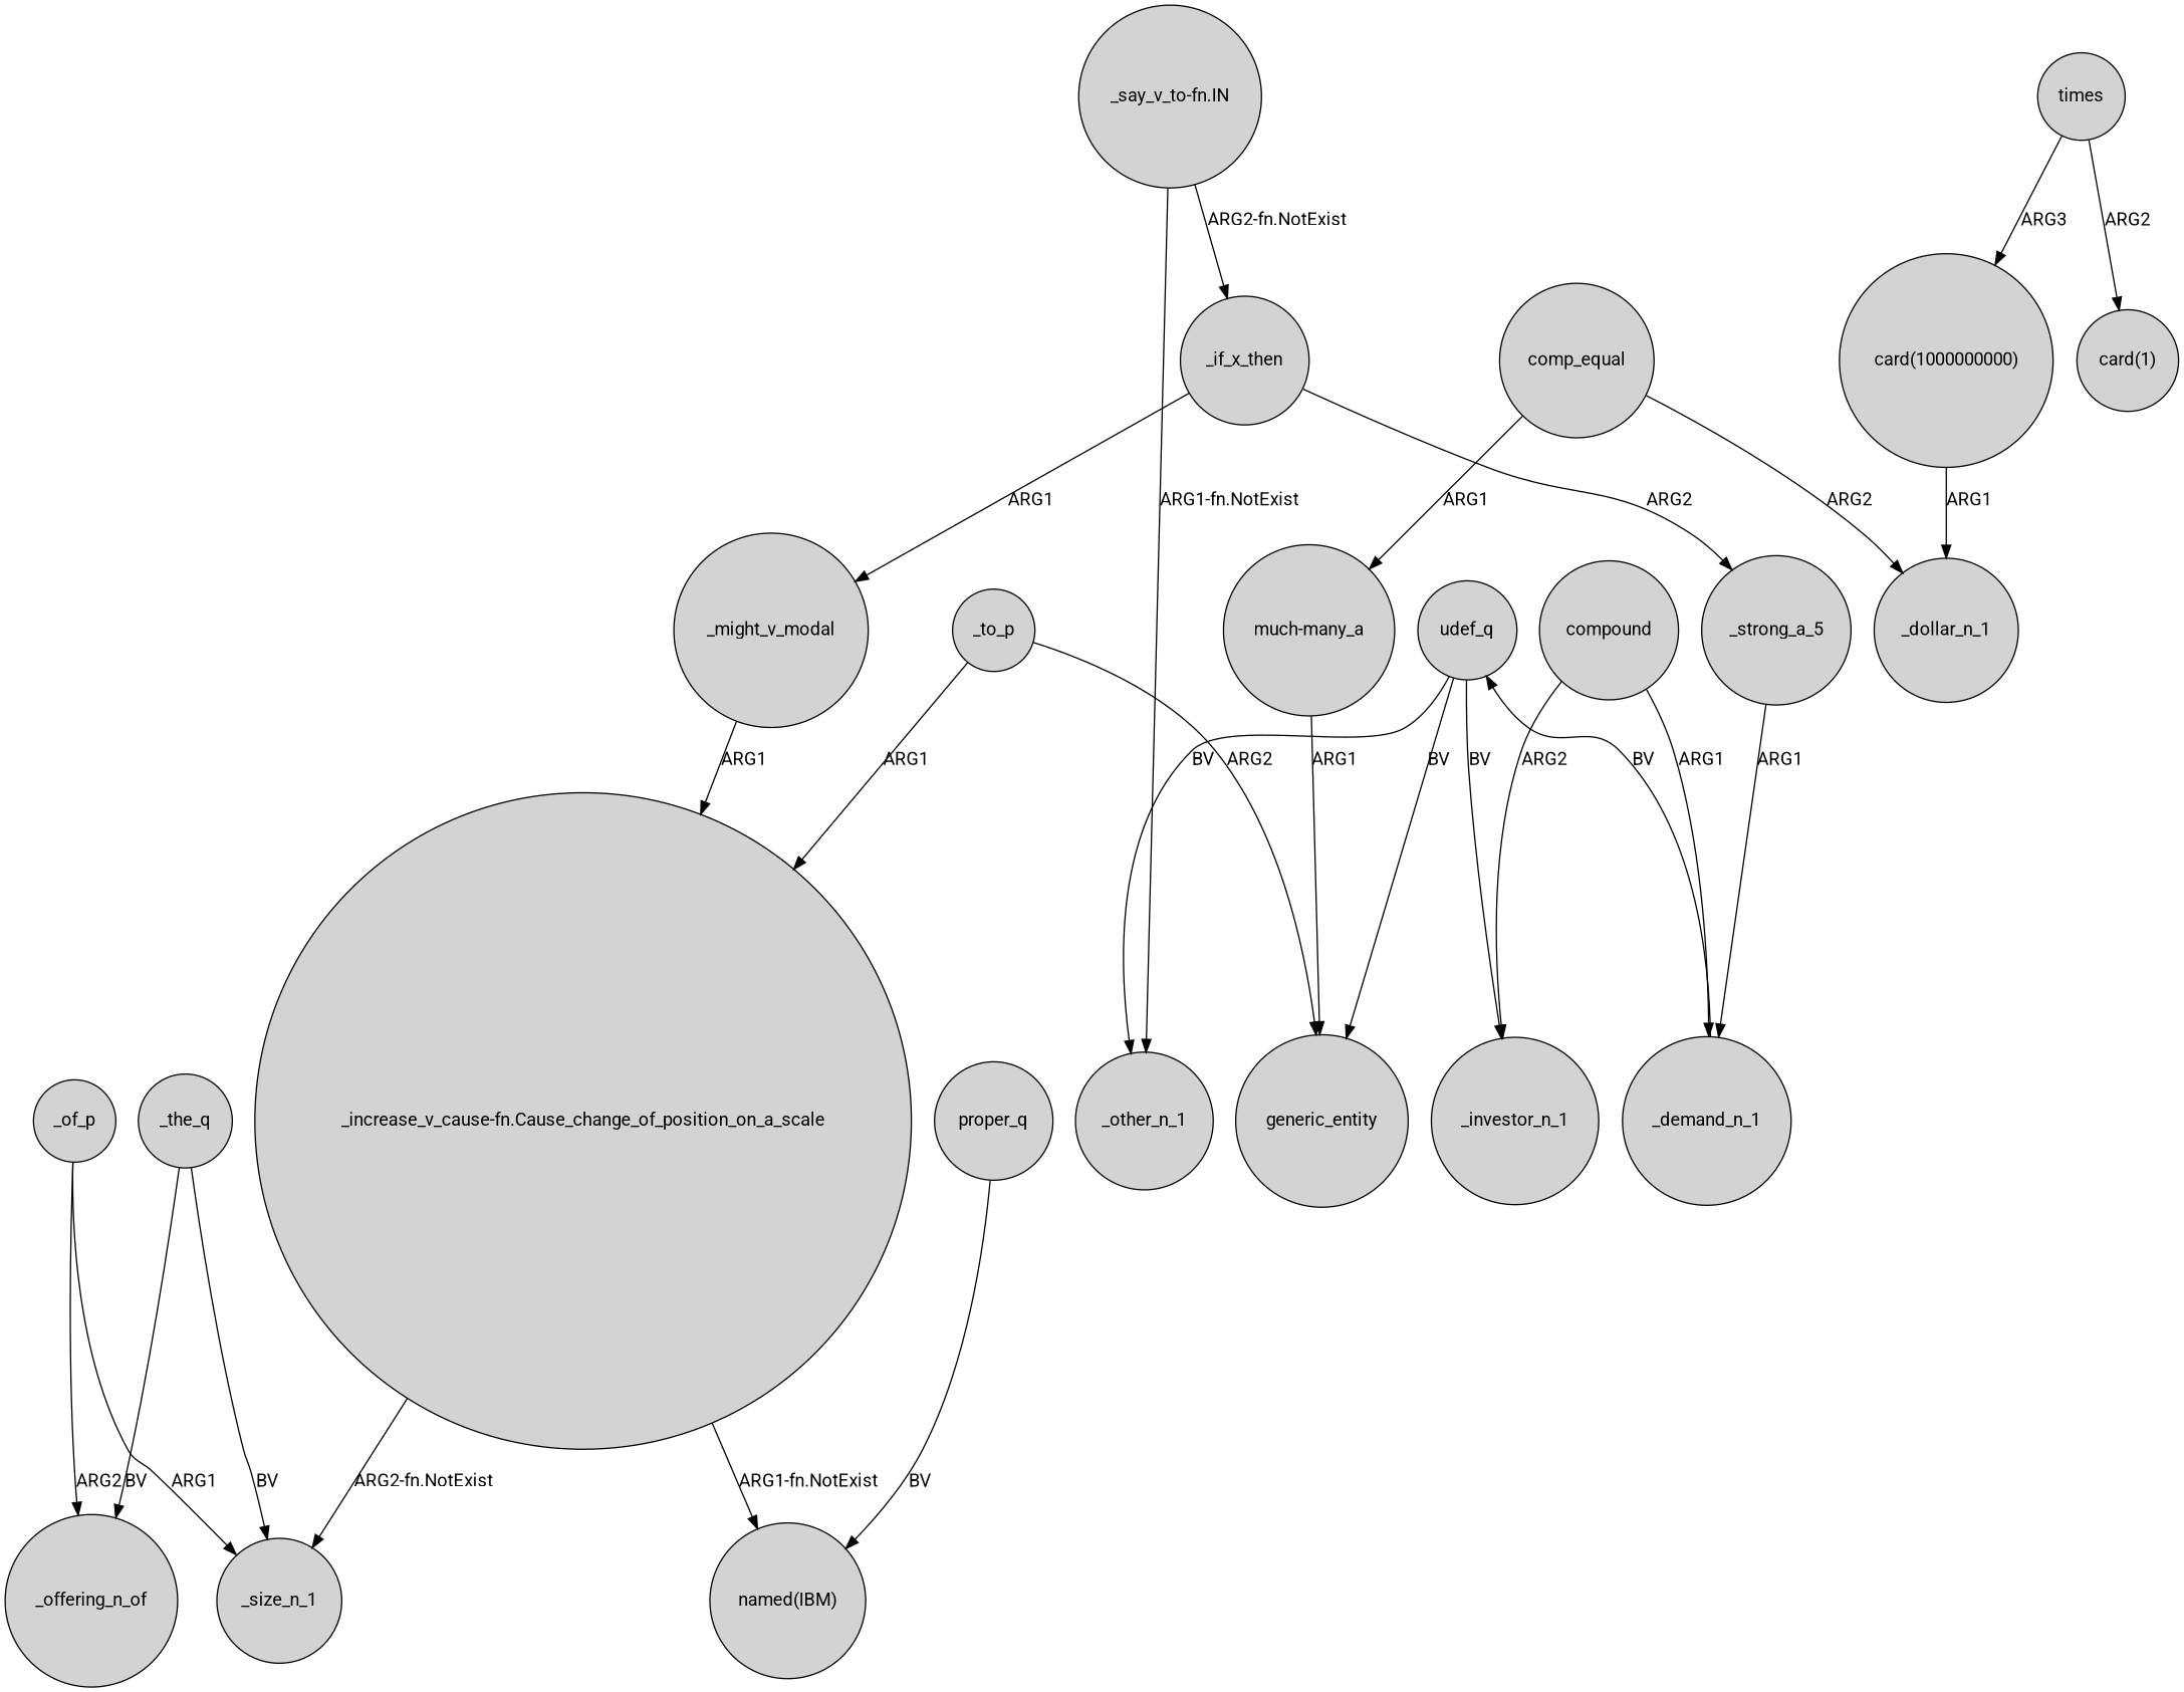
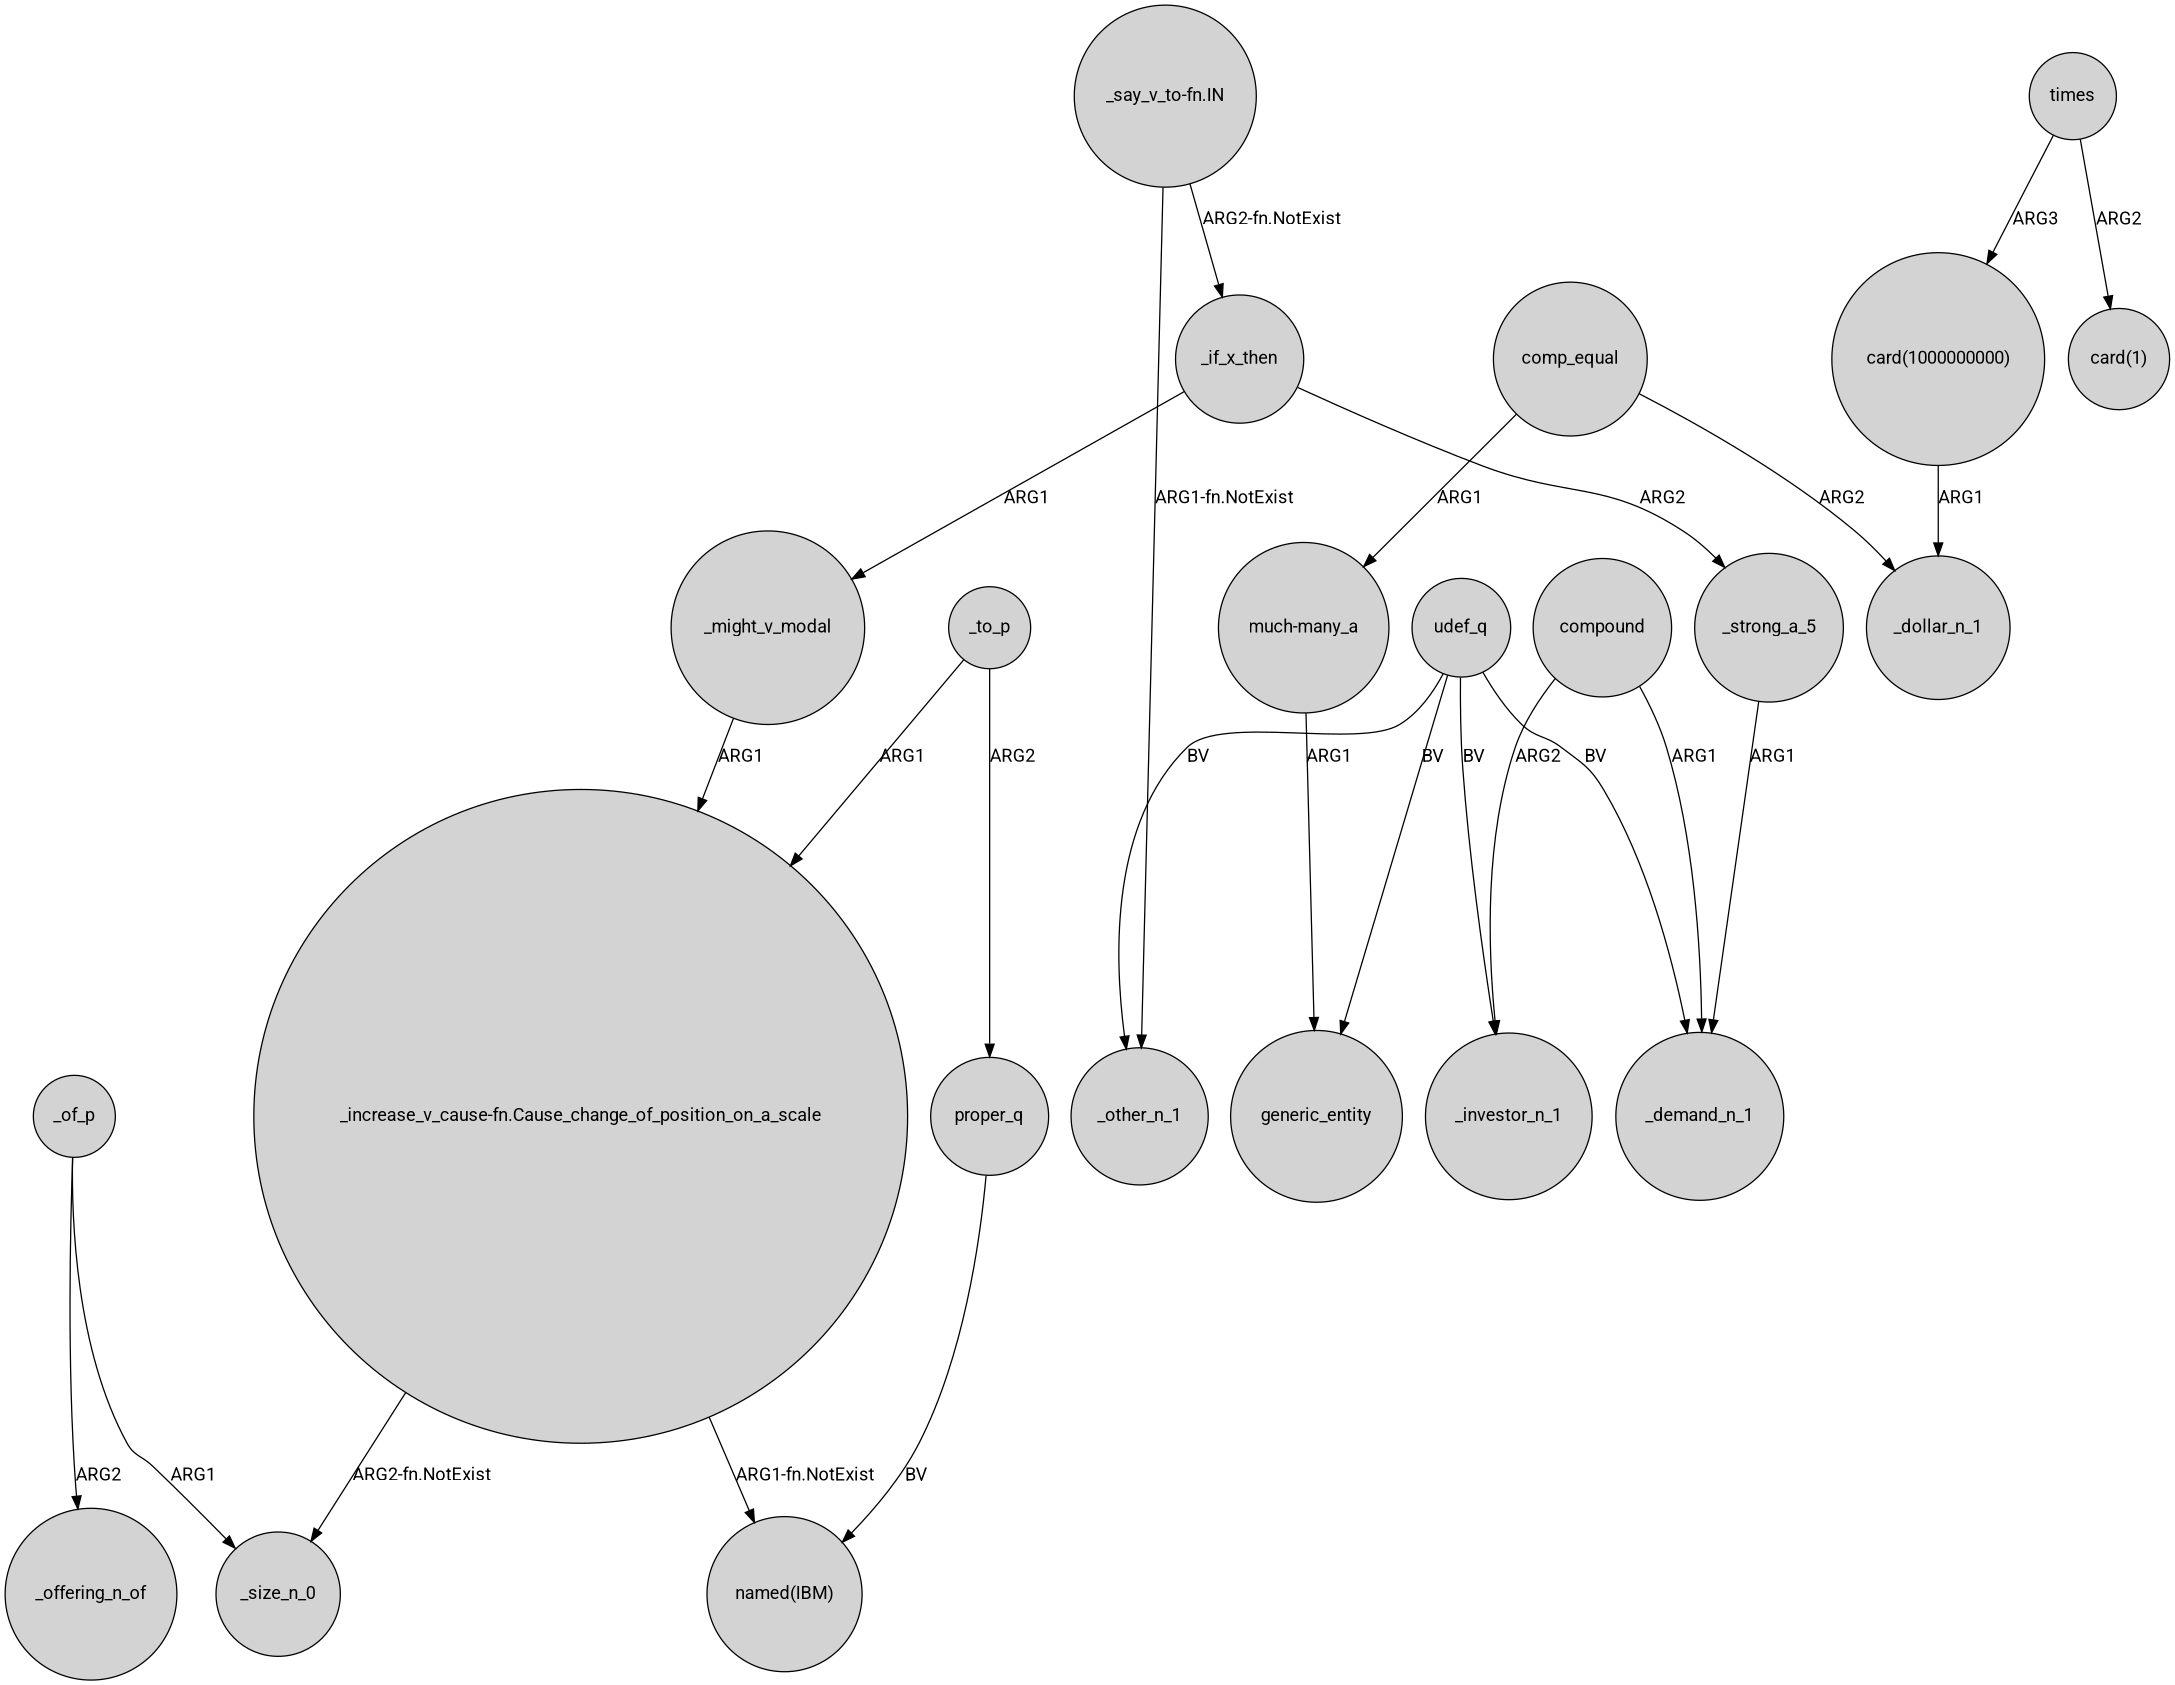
  digraph {
    fontname=Roboto
    node [fontname=Roboto shape=circle style=filled]
    edge [fontname=Roboto]
    _of_p
    _offering_n_of
-   _size_n_1
-   _the_q
+   _size_n_1 [label=_size_n_0]
    udef_q
    generic_entity
    _investor_n_1
    _demand_n_1
    _other_n_1
    "_increase_v_cause-fn.Cause_change_of_position_on_a_scale"
    "named(IBM)"
    "much-many_a"
    compound
    comp_equal
    _dollar_n_1
    proper_q
    _to_p
    _if_x_then
    _might_v_modal
    n20 [label=_strong_a_5]
    times
    "card(1000000000)"
    "card(1)"
    "_say_v_to-fn.IN"
    _of_p -> _offering_n_of [label=ARG2]
    _of_p -> _size_n_1 [label=ARG1]
-   _the_q -> _offering_n_of [label=BV]
-   _the_q -> _size_n_1 [label=BV]
    udef_q -> generic_entity [label=BV]
    udef_q -> _investor_n_1 [label=BV]
-   _demand_n_1 -> udef_q [label=BV]
+   udef_q -> _demand_n_1 [label=BV]
    udef_q -> _other_n_1 [label=BV]
    "_increase_v_cause-fn.Cause_change_of_position_on_a_scale" -> _size_n_1 [label="ARG2-fn.NotExist"]
    "_increase_v_cause-fn.Cause_change_of_position_on_a_scale" -> "named(IBM)" [label="ARG1-fn.NotExist"]
    "much-many_a" -> generic_entity [label=ARG1]
    compound -> _investor_n_1 [label=ARG2]
    compound -> _demand_n_1 [label=ARG1]
    comp_equal -> "much-many_a" [label=ARG1]
    comp_equal -> _dollar_n_1 [label=ARG2]
    proper_q -> "named(IBM)" [label=BV]
-   _to_p -> generic_entity [label=ARG2]
+   _to_p -> proper_q [label=ARG2]
    _to_p -> "_increase_v_cause-fn.Cause_change_of_position_on_a_scale" [label=ARG1]
    _if_x_then -> _might_v_modal [label=ARG1]
    _if_x_then -> n20 [label=ARG2]
    _might_v_modal -> "_increase_v_cause-fn.Cause_change_of_position_on_a_scale" [label=ARG1]
    n20 -> _demand_n_1 [label=ARG1]
    times -> "card(1000000000)" [label=ARG3]
    times -> "card(1)" [label=ARG2]
    "card(1000000000)" -> _dollar_n_1 [label=ARG1]
    "_say_v_to-fn.IN" -> _other_n_1 [label="ARG1-fn.NotExist"]
    "_say_v_to-fn.IN" -> _if_x_then [label="ARG2-fn.NotExist"]
  }
